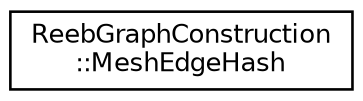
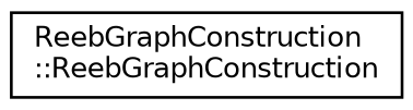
  digraph {
    rankdir=TB
-   n1 [color=black fillcolor=white fontname=Helvetica fontsize=10 height=0.2 label="ReebGraphConstruction\l::MeshEdgeHash" shape=record style=filled width=0.4]
+   n1 [color=black fillcolor=white fontname=Helvetica fontsize=10 height=0.2 label="ReebGraphConstruction\l::ReebGraphConstruction" shape=record style=filled width=0.4]
  }
